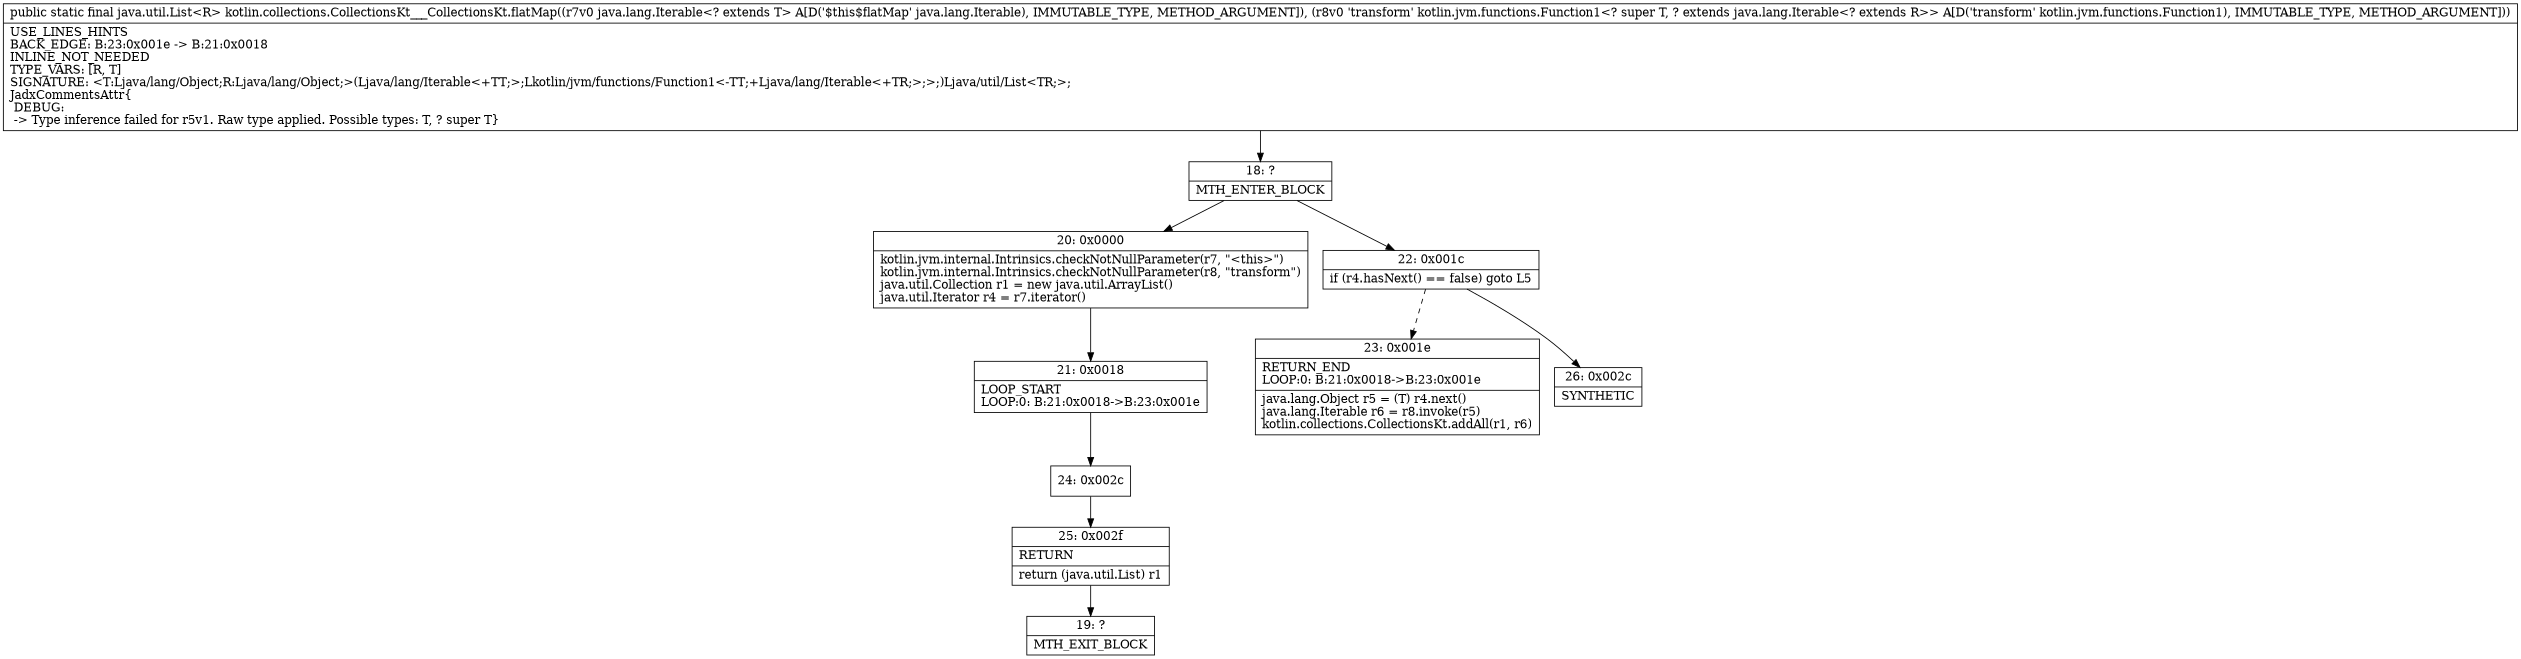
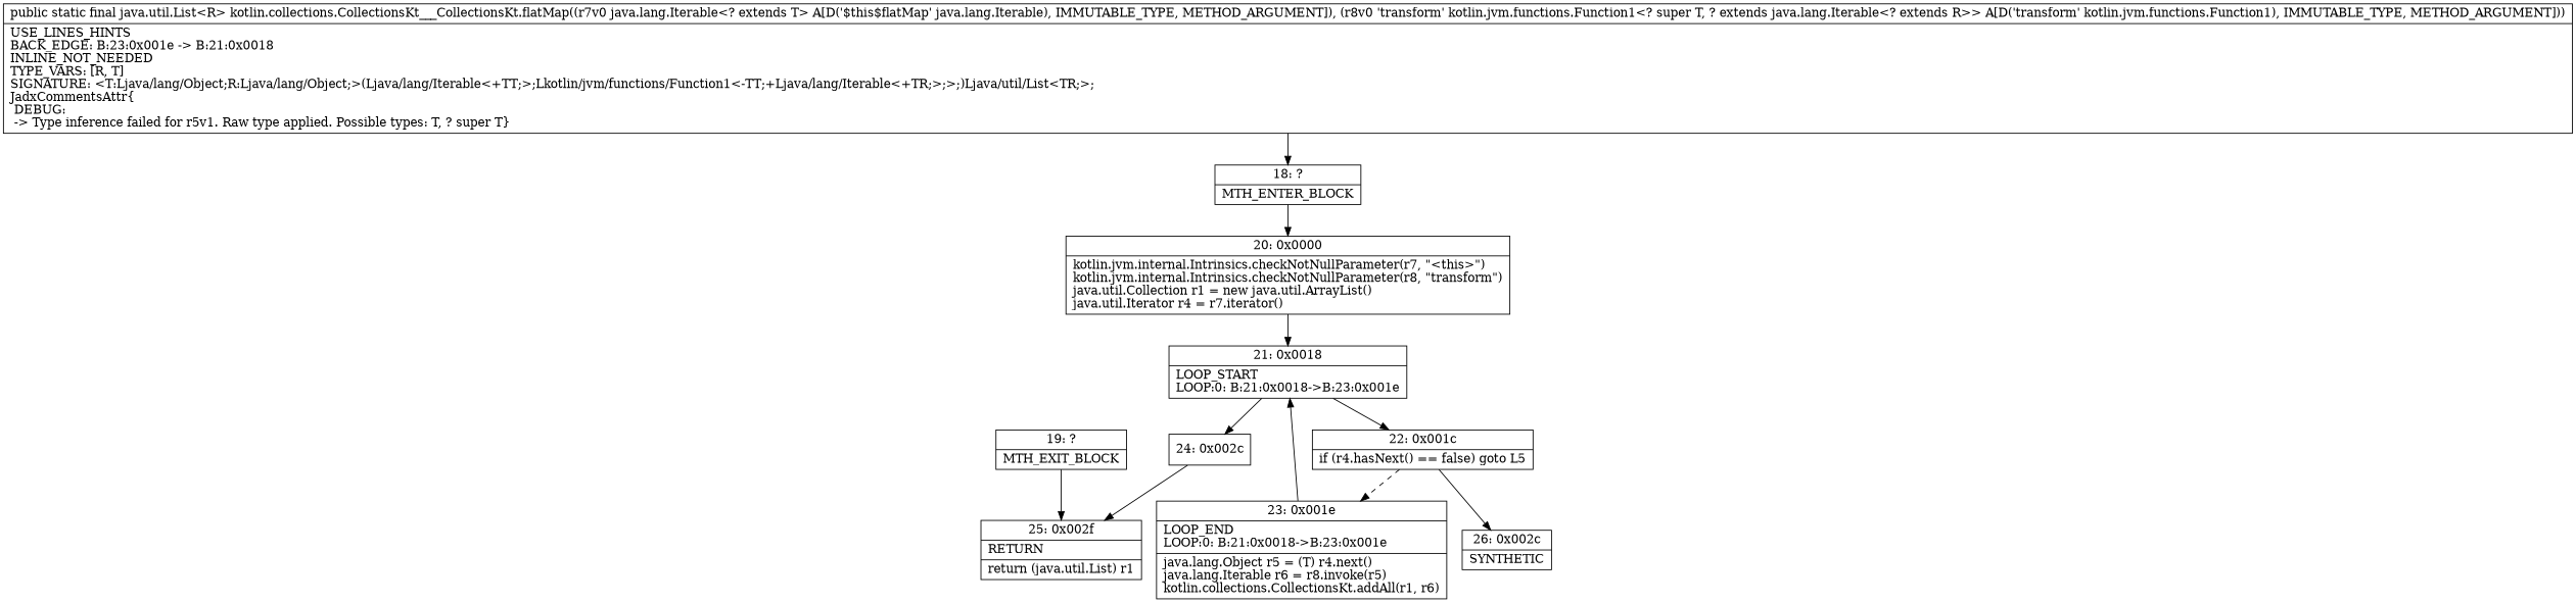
  digraph {
    node [shape=record]
    n1 [label="{18\:\ ?|MTH_ENTER_BLOCK\l}"]
    n2 [label="{20\:\ 0x0000|kotlin.jvm.internal.Intrinsics.checkNotNullParameter(r7, \"\<this\>\")\lkotlin.jvm.internal.Intrinsics.checkNotNullParameter(r8, \"transform\")\ljava.util.Collection r1 = new java.util.ArrayList()\ljava.util.Iterator r4 = r7.iterator()\l}"]
    n3 [label="{21\:\ 0x0018|LOOP_START\lLOOP:0: B:21:0x0018\-\>B:23:0x001e\l}"]
    n4 [label="{22\:\ 0x001c|if (r4.hasNext() == false) goto L5\l}"]
    n5 [label="{24\:\ 0x002c}"]
-   n6 [label="{23\:\ 0x001e|RETURN_END\lLOOP:0: B:21:0x0018\-\>B:23:0x001e\l|java.lang.Object r5 = (T) r4.next()\ljava.lang.Iterable r6 = r8.invoke(r5)\lkotlin.collections.CollectionsKt.addAll(r1, r6)\l}"]
+   n6 [label="{23\:\ 0x001e|LOOP_END\lLOOP:0: B:21:0x0018\-\>B:23:0x001e\l|java.lang.Object r5 = (T) r4.next()\ljava.lang.Iterable r6 = r8.invoke(r5)\lkotlin.collections.CollectionsKt.addAll(r1, r6)\l}"]
    n7 [label="{26\:\ 0x002c|SYNTHETIC\l}"]
    n8 [label="{25\:\ 0x002f|RETURN\l|return (java.util.List) r1\l}"]
    n9 [label="{19\:\ ?|MTH_EXIT_BLOCK\l}"]
    n10 [label="{public static final java.util.List\<R\> kotlin.collections.CollectionsKt___CollectionsKt.flatMap((r7v0 java.lang.Iterable\<? extends T\> A[D('$this$flatMap' java.lang.Iterable), IMMUTABLE_TYPE, METHOD_ARGUMENT]), (r8v0 'transform' kotlin.jvm.functions.Function1\<? super T, ? extends java.lang.Iterable\<? extends R\>\> A[D('transform' kotlin.jvm.functions.Function1), IMMUTABLE_TYPE, METHOD_ARGUMENT]))  | USE_LINES_HINTS\lBACK_EDGE: B:23:0x001e \-\> B:21:0x0018\lINLINE_NOT_NEEDED\lTYPE_VARS: [R, T]\lSIGNATURE: \<T:Ljava\/lang\/Object;R:Ljava\/lang\/Object;\>(Ljava\/lang\/Iterable\<+TT;\>;Lkotlin\/jvm\/functions\/Function1\<\-TT;+Ljava\/lang\/Iterable\<+TR;\>;\>;)Ljava\/util\/List\<TR;\>;\lJadxCommentsAttr\{\l DEBUG: \l \-\> Type inference failed for r5v1. Raw type applied. Possible types: T, ? super T\}\l}"]
    n1 -> n2
    n2 -> n3
-   n1 -> n4
+   n3 -> n4
    n3 -> n5
    n4 -> n6 [style=dashed]
    n4 -> n7
    n5 -> n8
-   n8 -> n9
+   n6 -> n3
+   n9 -> n8
    n10 -> n1
  }
